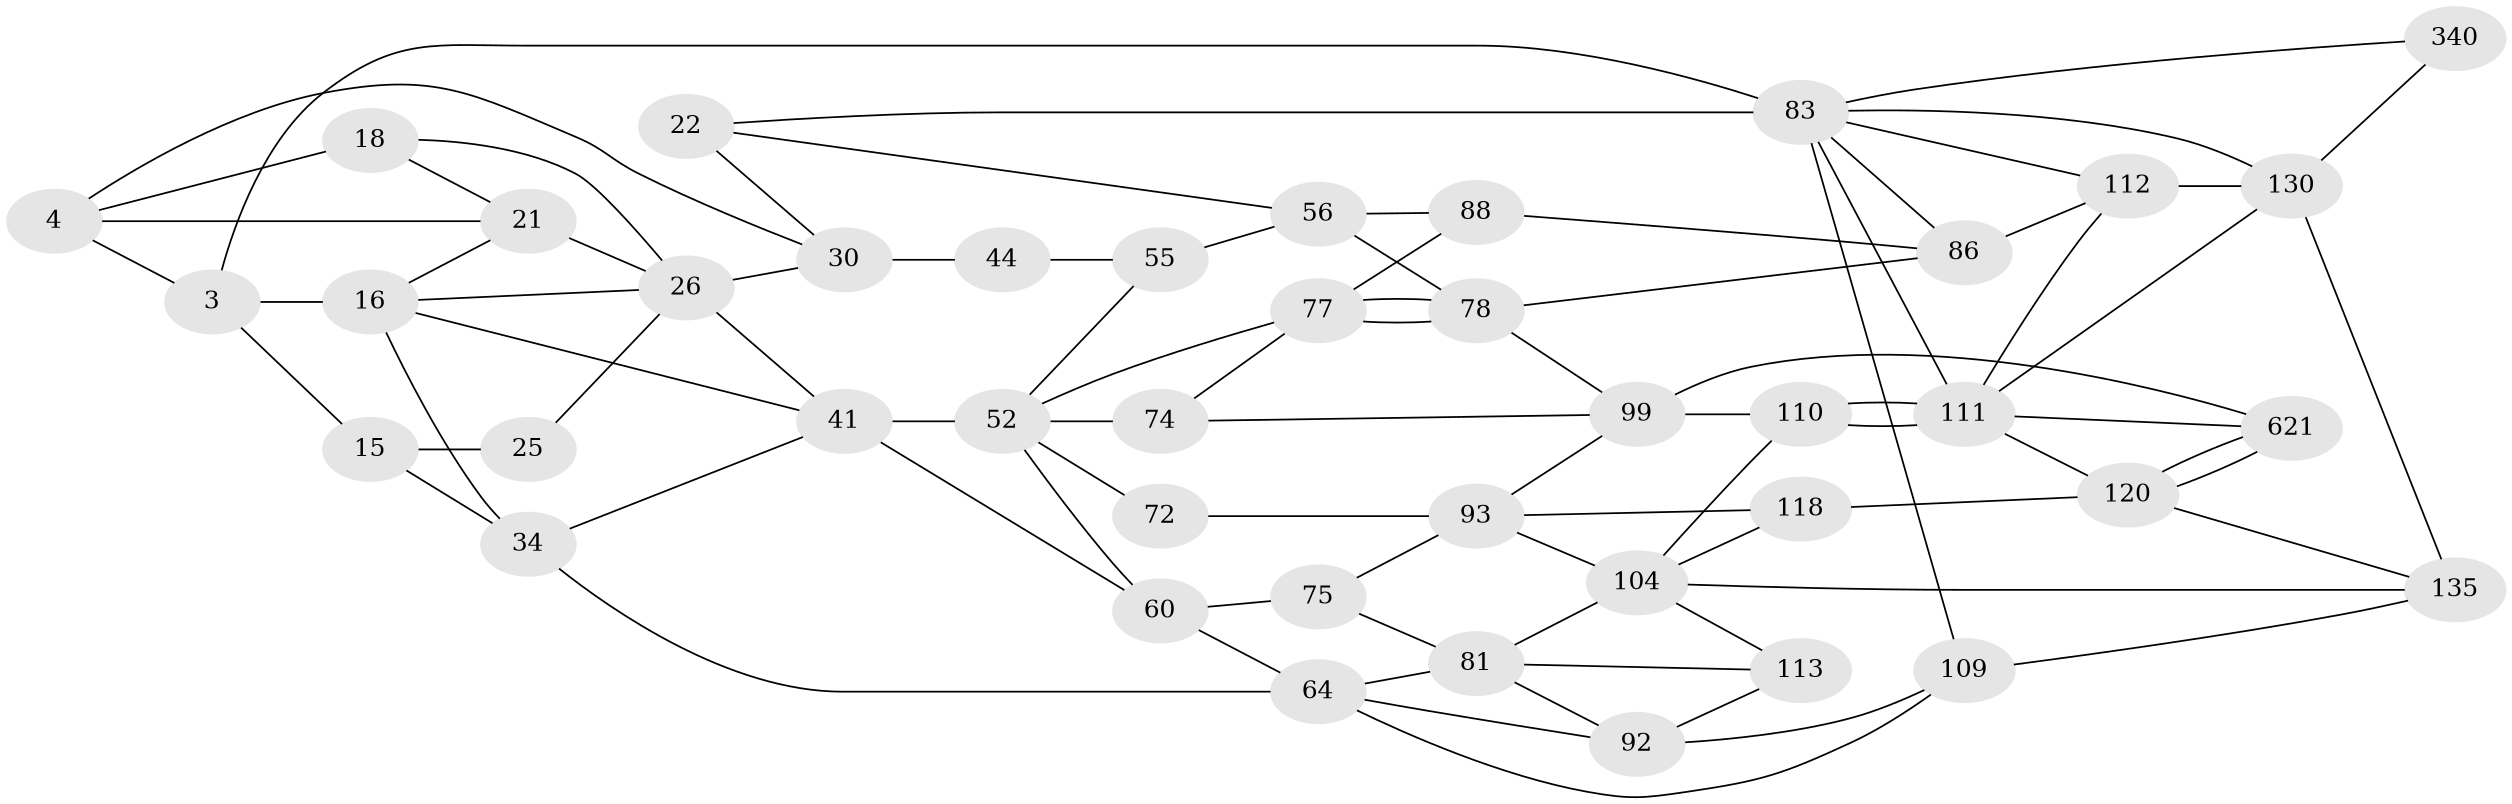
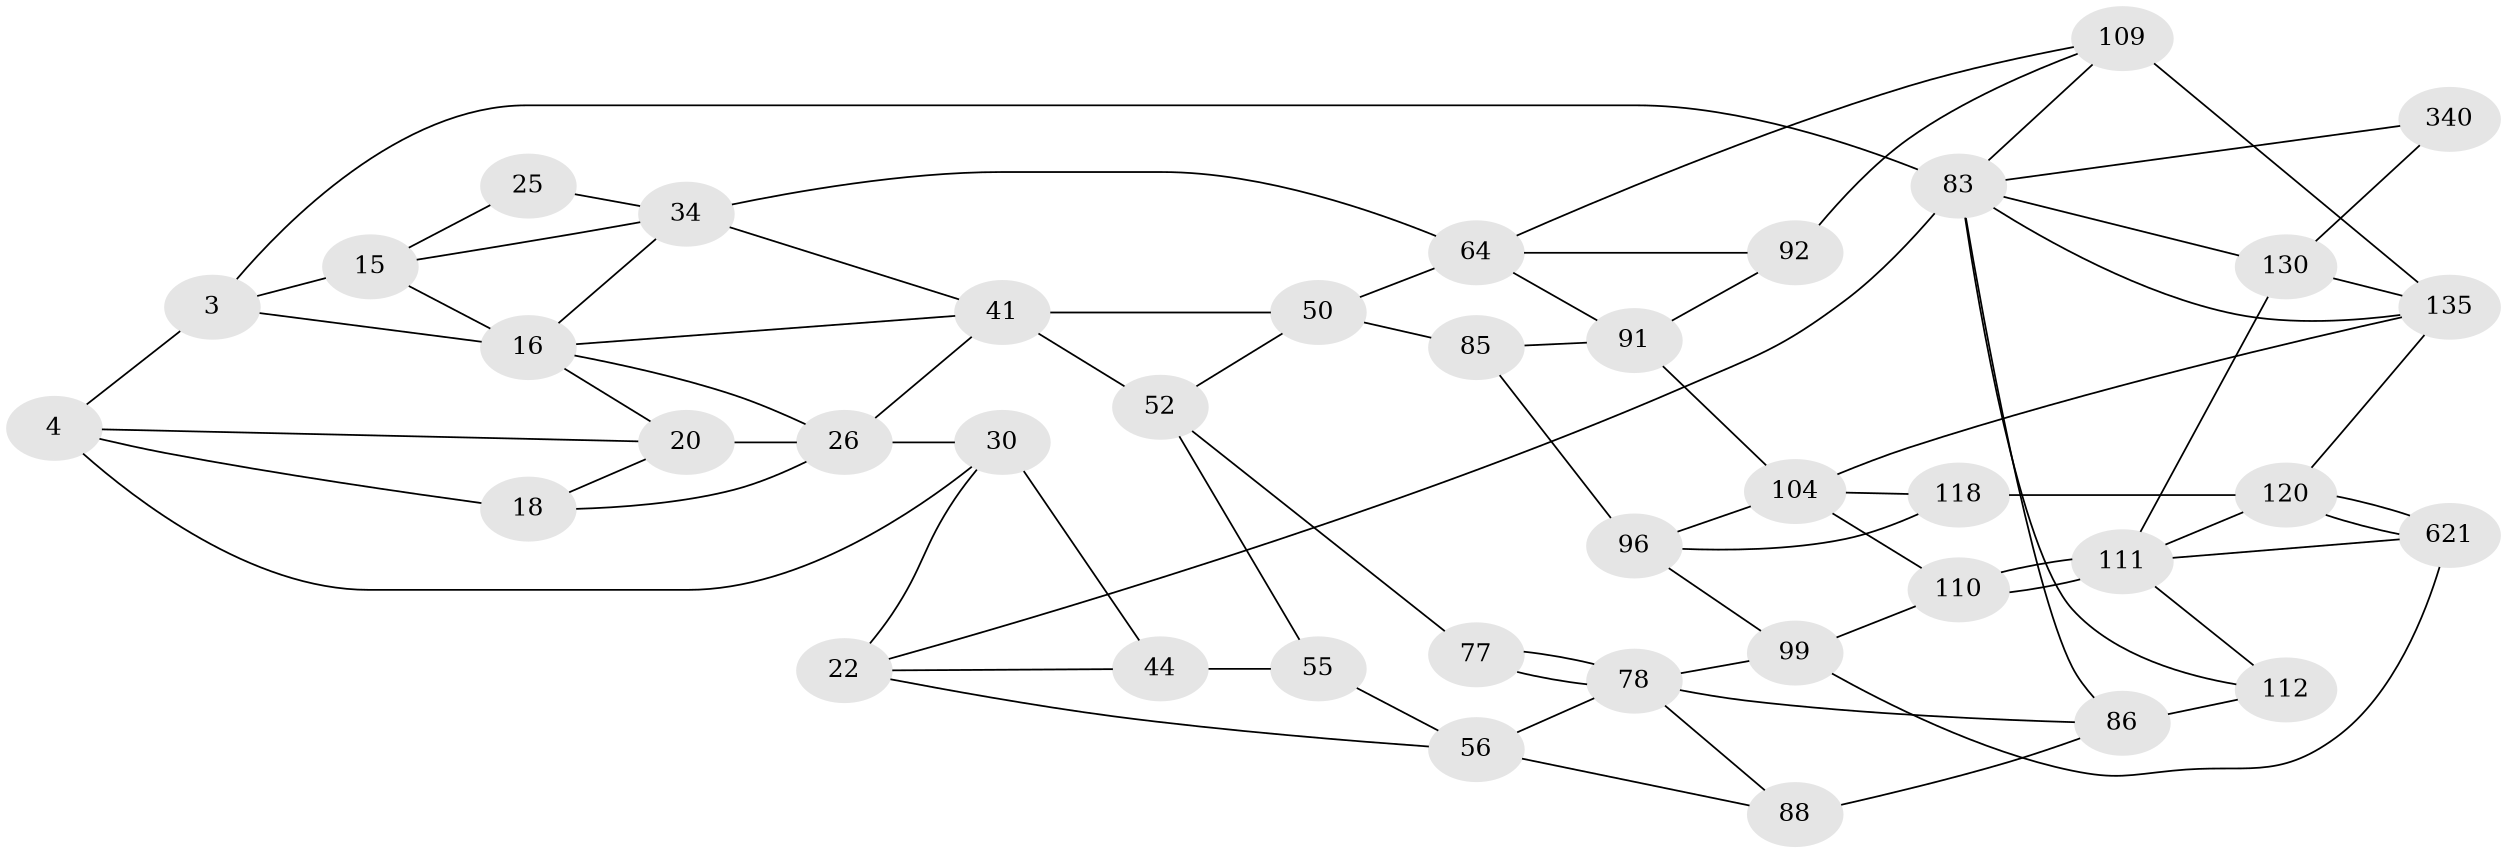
  graph {
    fontname="DejaVu Serif"
    rankdir=LR
    node [color=gray90 fontname="DejaVu Serif" style=filled]
    edge [fontname="DejaVu Serif"]
    n1 [label=4 super="+2+8"]
    3 [super="+4"]
    18 [super="+19+21"]
-   20 [label=21]
+   20
    30 [super="+43+31"]
    n6 [label=15 super="+14+12"]
    16 [super="+17+32"]
    83 [super="+84"]
    26 [super="+27"]
    44 [super="+50+45"]
    25
    34 [super="+35"]
    41 [super="+42+48"]
    22 [super="+23+47"]
    n15 [label=56 super="+69+67"]
    109 [super="+127"]
    86 [super="+87+88"]
    112 [super="+122"]
    130 [super="+139+131"]
    135 [super="+136+138"]
    n21 [label=340]
    64 [super="+93+65"]
    52 [super="+53+62"]
-   60 [super="+61"]
+   60 [super="+61" label=50]
    55 [super="+56"]
    78 [super="+79+89"]
    n27 [label=88 super="+82"]
-   91 [super="+92+95" label=81]
+   91 [super="+92+95"]
    n29 [label=92 super="+124"]
-   72 [super="+73"]
-   74 [super="+80"]
    77
-   75 [super="+76"]
-   96 [super="+105+97" label=93]
+   75 [super="+76" label=85]
+   96 [super="+105+97"]
    99 [super="+102+100"]
    104 [super="+116"]
-   113 [super="+114"]
    118 [super="+119"]
    110
    n40 [label=621]
    120 [super="+132"]
    111 [super="+126"]
    n1 -- 3 [weight=2]
    n1 -- 18
    n1 -- 20
    n1 -- 30
    3 -- n6
    3 -- 16
    3 -- 83 [weight=2]
    18 -- 20
    18 -- 26 [weight=2]
    20 -- 26
    30 -- 44
+   n6 -- 16 [weight=2]
    n6 -- 25 [weight=2]
    n6 -- 34 [weight=2]
    16 -- 20
    16 -- 26
    16 -- 34
    16 -- 41
    83 -- 109 [weight=2]
    83 -- 86
    83 -- 112
    83 -- 130
-   83 -- 111
+   83 -- 135
    83 -- n21 [weight=2]
    26 -- 30
    26 -- 41
    44 -- 55 [weight=2]
-   25 -- 26
+   25 -- 34
    34 -- 41
    34 -- 64
    41 -- 52
    41 -- 60
    22 -- 30
    22 -- 83
+   22 -- 44 [weight=2]
    22 -- n15
    n15 -- 78
    n15 -- n27
    109 -- 135 [weight=2]
    86 -- 112 [weight=2]
-   112 -- 130
    130 -- 135
    130 -- n21
    64 -- 109
    64 -- 91
    64 -- n29
    52 -- 60
    52 -- 55
-   52 -- 72
-   52 -- 74
    52 -- 77
    60 -- 64 [weight=2]
    60 -- 75
    55 -- n15
    78 -- 86
-   77 -- n27
+   78 -- n27
    78 -- 99
    n27 -- 86 [weight=2]
    91 -- n29
    91 -- 104
-   91 -- 113 [weight=2]
    n29 -- 109
-   n29 -- 113
-   72 -- 96
-   74 -- 77
-   74 -- 99
    77 -- 78
    77 -- 78
    75 -- 91
    75 -- 96
    96 -- 99
    96 -- 104
    96 -- 118
    99 -- 110 [weight=2]
    99 -- n40
    104 -- 135
-   104 -- 113
    104 -- 118
    104 -- 110
    118 -- 120
    110 -- 111
    110 -- 111
    120 -- 135
    120 -- n40
    120 -- n40
    111 -- 112
    111 -- 130
    111 -- n40
    111 -- 120
  }
